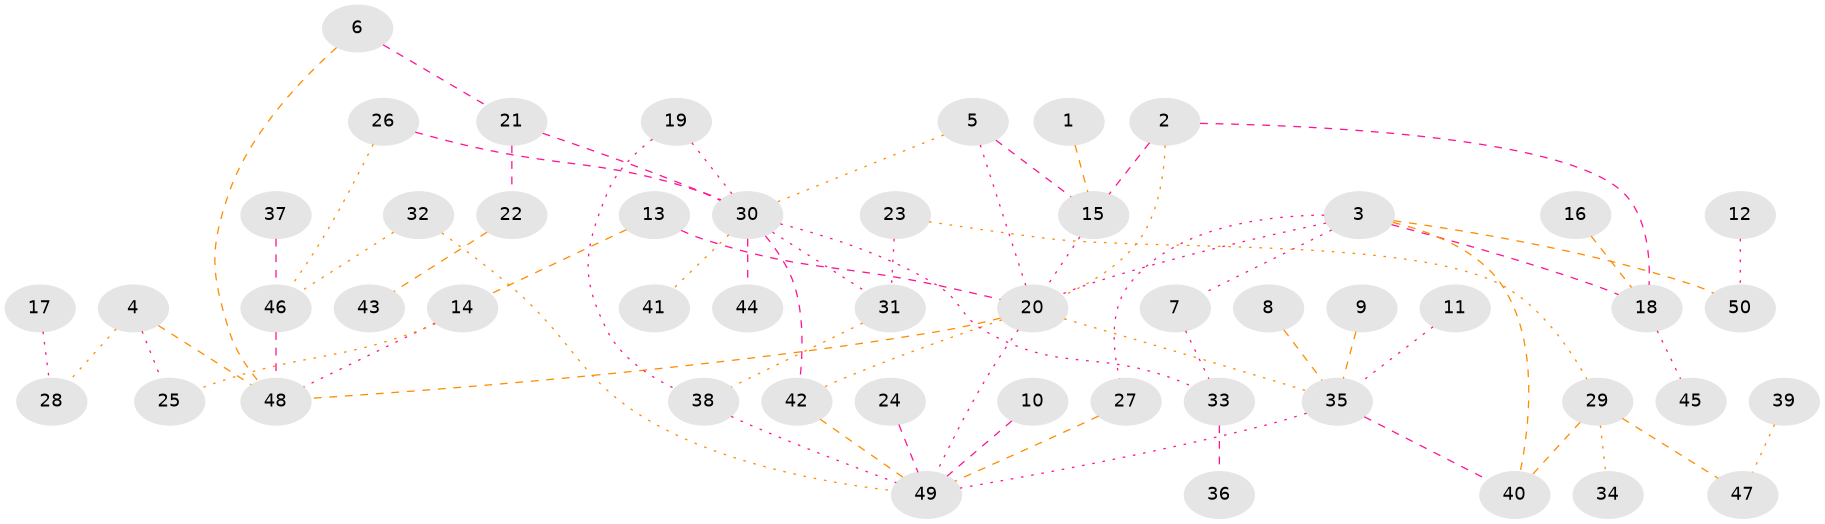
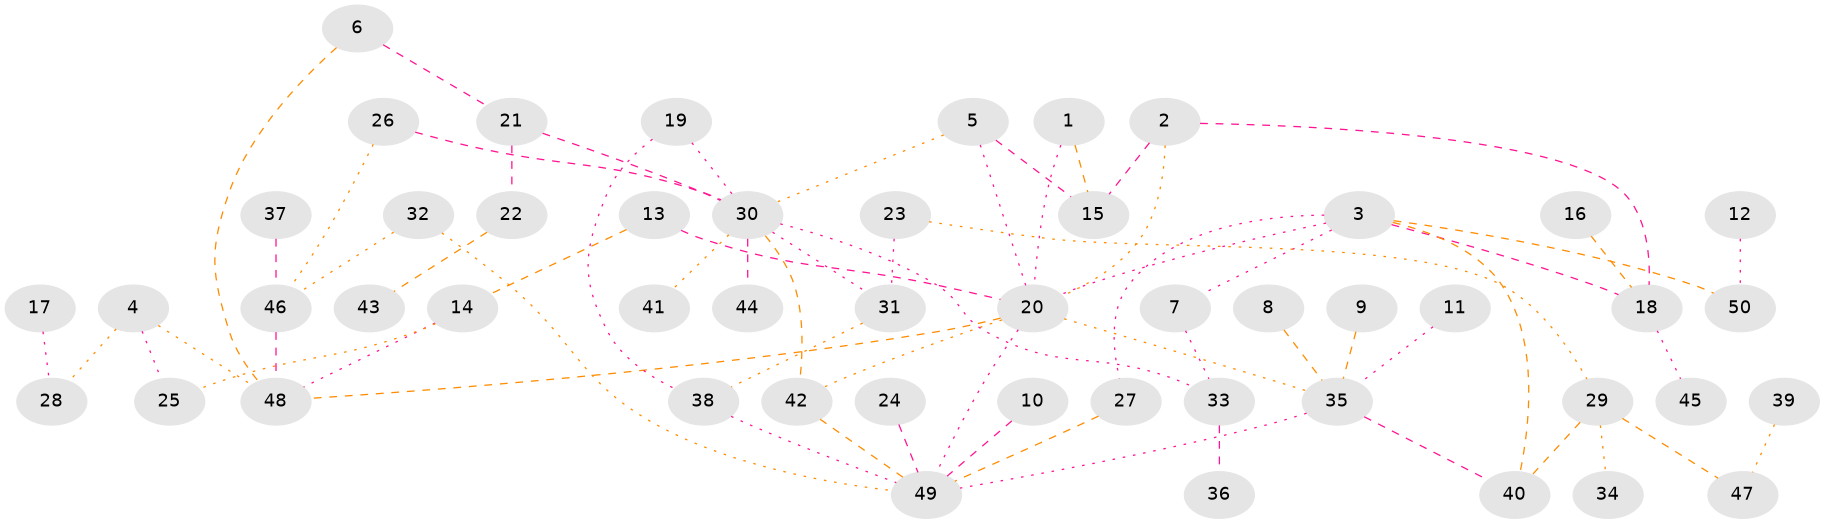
  graph {
    fontname="DejaVu Sans"
    node [color=gray90 fontname="DejaVu Sans" style=filled]
    edge [color=deeppink fontname="DejaVu Sans" style=dotted weight=1.0]
    1
    15
    20
    48
    35
    49
    42
    2
    18
    45
    3
    7
    27
    40
    50
    33
    4
    25
    28
    5
    30
    31
    41
    44
    6
    21
    22
    36
    8
    9
    10
    11
    12
    13
    14
    16
    17
    19
    38
    43
    23
    29
    34
    47
    24
    26
    46
    32
    37
    39
    1 -- 15 [color=darkorange style=dashed]
-   15 -- 20
+   1 -- 20
    20 -- 48 [color=darkorange style=dashed]
    20 -- 35 [color=darkorange]
    20 -- 49
    20 -- 42 [color=darkorange]
    35 -- 49
    35 -- 40 [style=dashed]
    42 -- 49 [color=darkorange style=dashed]
    2 -- 15 [style=dashed]
    2 -- 20 [color=darkorange]
    2 -- 18 [style=dashed]
    18 -- 45
    3 -- 20
    3 -- 18 [style=dashed]
    3 -- 7
    3 -- 27
    3 -- 40 [color=darkorange style=dashed]
    3 -- 50 [color=darkorange style=dashed]
    7 -- 33
    27 -- 49 [color=darkorange style=dashed]
    33 -- 36 [style=dashed]
-   4 -- 48 [color=darkorange style=dashed]
+   4 -- 48 [color=darkorange]
    4 -- 25
    4 -- 28 [color=darkorange]
    5 -- 15 [style=dashed]
    5 -- 20
    5 -- 30 [color=darkorange]
-   30 -- 42 [style=dashed]
+   30 -- 42 [color=darkorange style=dashed]
    30 -- 33
    30 -- 31
    30 -- 41 [color=darkorange]
    30 -- 44 [style=dashed]
    31 -- 38 [color=darkorange]
    6 -- 48 [color=darkorange style=dashed]
    6 -- 21 [style=dashed]
    21 -- 30 [style=dashed]
    21 -- 22 [style=dashed]
    22 -- 43 [color=darkorange style=dashed]
    8 -- 35 [color=darkorange style=dashed]
    9 -- 35 [color=darkorange style=dashed]
    10 -- 49 [style=dashed]
    11 -- 35
    12 -- 50
    13 -- 20 [style=dashed]
    13 -- 14 [color=darkorange style=dashed]
    14 -- 48
    14 -- 25 [color=darkorange]
    16 -- 18 [color=darkorange style=dashed]
    17 -- 28
    19 -- 30
    19 -- 38
    38 -- 49
    23 -- 31
    23 -- 29 [color=darkorange]
    29 -- 40 [color=darkorange style=dashed]
    29 -- 34 [color=darkorange]
    29 -- 47 [color=darkorange style=dashed]
    24 -- 49 [style=dashed]
    26 -- 30 [style=dashed]
    26 -- 46 [color=darkorange]
    46 -- 48 [style=dashed]
    32 -- 49 [color=darkorange]
    32 -- 46 [color=darkorange]
    37 -- 46 [style=dashed]
    39 -- 47 [color=darkorange]
  }
